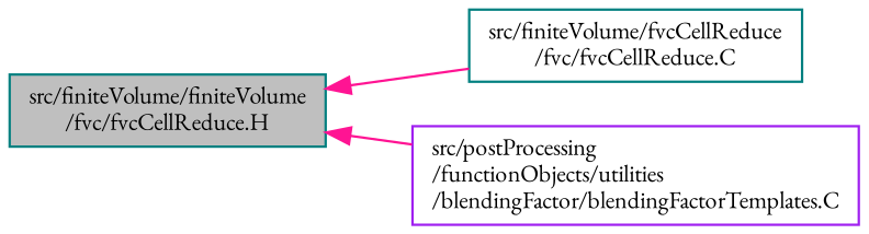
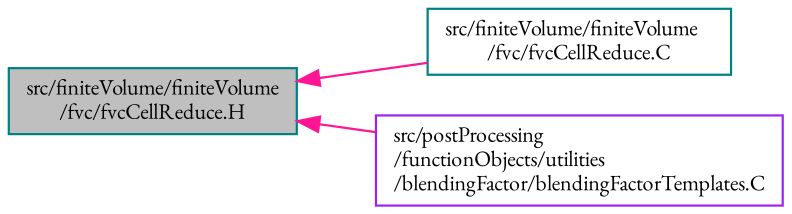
  digraph {
    rankdir=LR
    fontname="EB Garamond"
    node [color=teal fontname="EB Garamond" fontsize=10 shape=box]
    edge [color=deeppink dir=back fontname="EB Garamond" fontsize=10 labelfontname=FreeSans labelfontsize=10 style=solid]
    n1 [fillcolor=grey75 fontcolor=black height=0.2 label="src/finiteVolume/finiteVolume\l/fvc/fvcCellReduce.H" style=filled width=0.4]
-   n2 [height=0.2 label="src/finiteVolume/fvcCellReduce\l/fvc/fvcCellReduce.C" width=0.4]
+   n2 [height=0.2 label="src/finiteVolume/finiteVolume\l/fvc/fvcCellReduce.C" width=0.4]
    n3 [color=purple height=0.2 label="src/postProcessing\l/functionObjects/utilities\l/blendingFactor/blendingFactorTemplates.C" width=0.4]
    n1 -> n2
    n1 -> n3
  }
